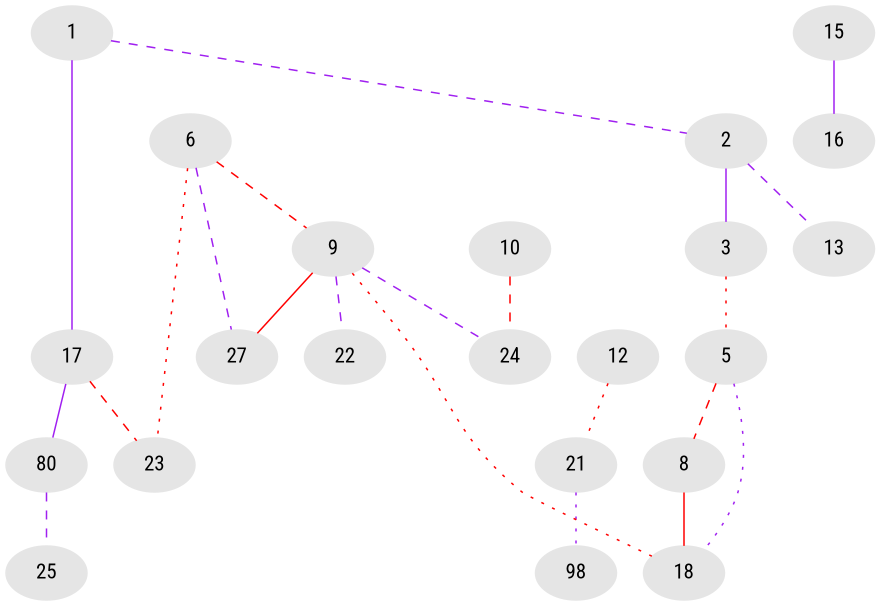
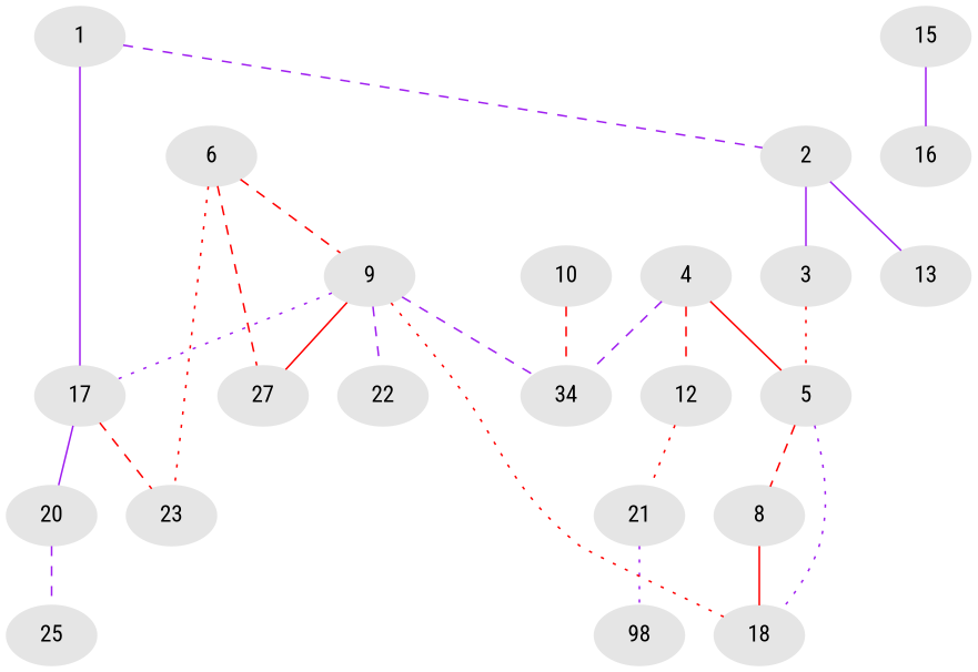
  graph {
    fontname="Roboto Condensed"
    node [color=gray90 fontname="Roboto Condensed" style=filled]
    edge [color=purple fontname="Roboto Condensed" style=dashed weight=1.0]
    1
    2
    17
    3
    13
    23
-   20 [label=80]
+   20
    5
    8
    18
+   4
    12
-   24
+   24 [label=34]
    21
    6
    9
    27
    22
    10
    n20 [label=98]
    15
    16
    25
    1 -- 2
    1 -- 17 [style=solid weight=2.0]
    2 -- 3 [style=solid]
-   2 -- 13
+   2 -- 13 [style=solid]
    17 -- 23 [color=red]
    17 -- 20 [style=solid]
    3 -- 5 [color=red style=dotted]
    20 -- 25
    5 -- 8 [color=red]
    5 -- 18 [style=dotted]
    8 -- 18 [color=red style=solid]
+   4 -- 5 [color=red style=solid]
+   4 -- 12 [color=red]
+   4 -- 24
    12 -- 21 [color=red style=dotted]
    21 -- n20 [style=dotted]
    6 -- 23 [color=red style=dotted weight=2.0]
    6 -- 9 [color=red]
-   6 -- 27
+   6 -- 27 [color=red]
+   9 -- 17 [style=dotted]
    9 -- 18 [color=red style=dotted]
    9 -- 24
    9 -- 27 [color=red style=solid]
    9 -- 22
    10 -- 24 [color=red]
    15 -- 16 [style=solid]
  }
